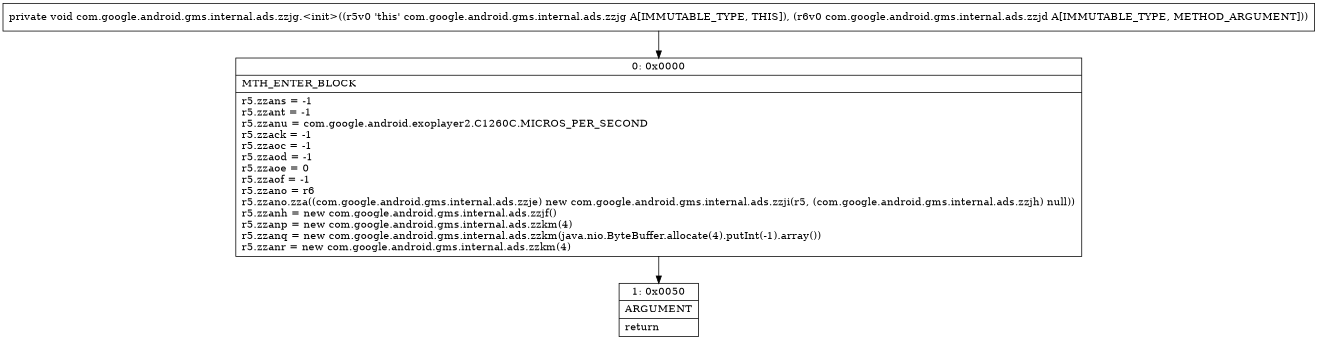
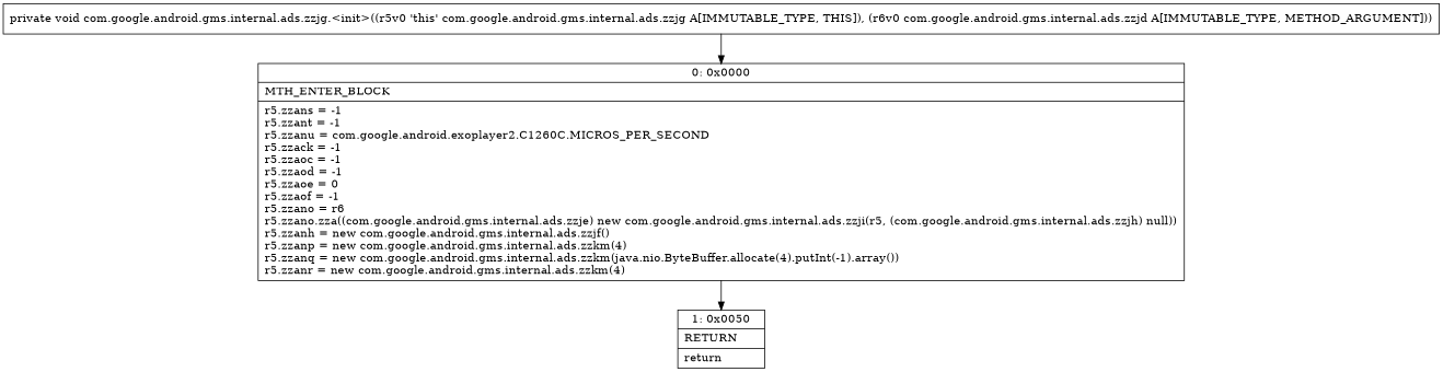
  digraph {
    node [shape=record]
    n1 [label="{0\:\ 0x0000|MTH_ENTER_BLOCK\l|r5.zzans = \-1\lr5.zzant = \-1\lr5.zzanu = com.google.android.exoplayer2.C1260C.MICROS_PER_SECOND\lr5.zzack = \-1\lr5.zzaoc = \-1\lr5.zzaod = \-1\lr5.zzaoe = 0\lr5.zzaof = \-1\lr5.zzano = r6\lr5.zzano.zza((com.google.android.gms.internal.ads.zzje) new com.google.android.gms.internal.ads.zzji(r5, (com.google.android.gms.internal.ads.zzjh) null))\lr5.zzanh = new com.google.android.gms.internal.ads.zzjf()\lr5.zzanp = new com.google.android.gms.internal.ads.zzkm(4)\lr5.zzanq = new com.google.android.gms.internal.ads.zzkm(java.nio.ByteBuffer.allocate(4).putInt(\-1).array())\lr5.zzanr = new com.google.android.gms.internal.ads.zzkm(4)\l}"]
-   n2 [label="{1\:\ 0x0050|ARGUMENT\l|return\l}"]
+   n2 [label="{1\:\ 0x0050|RETURN\l|return\l}"]
    n3 [label="{private void com.google.android.gms.internal.ads.zzjg.\<init\>((r5v0 'this' com.google.android.gms.internal.ads.zzjg A[IMMUTABLE_TYPE, THIS]), (r6v0 com.google.android.gms.internal.ads.zzjd A[IMMUTABLE_TYPE, METHOD_ARGUMENT])) }"]
    n1 -> n2
    n3 -> n1
  }
